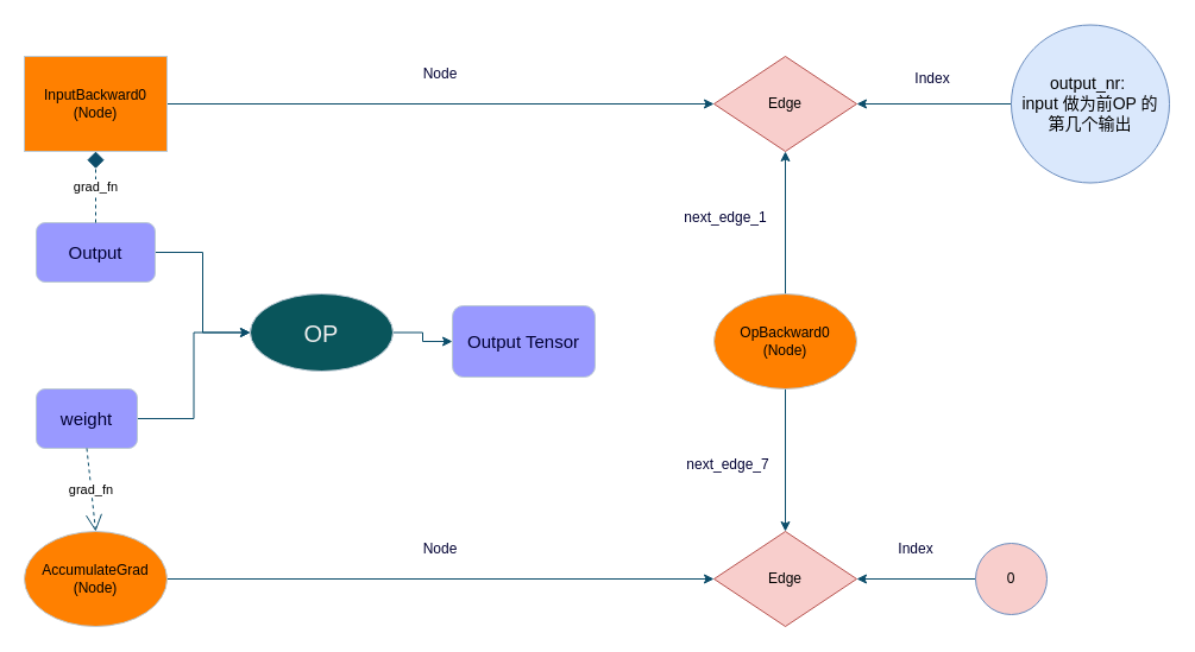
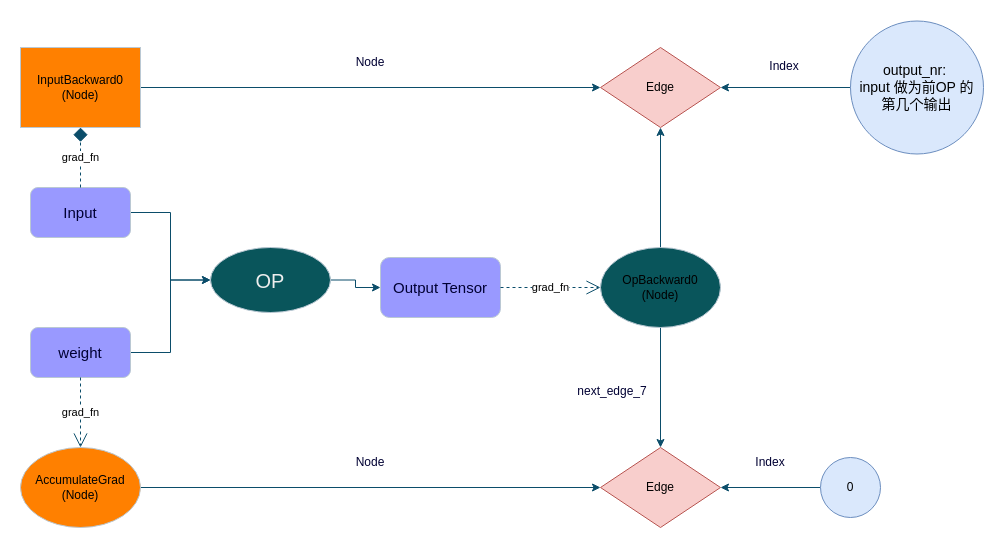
  <mxCell id="0" />
  <mxCell id="1" parent="0" />
  <mxCell id="2" style="edgeStyle=orthogonalEdgeStyle;rounded=0;orthogonalLoop=1;jettySize=auto;html=1;exitX=1;exitY=0.5;exitDx=0;exitDy=0;strokeColor=#0B4D6A;" edge="1" parent="1" source="3" target="4"><mxGeometry relative="1" as="geometry" /></mxCell>
  <mxCell id="3" value="OP" style="ellipse;whiteSpace=wrap;html=1;labelBackgroundColor=none;fillColor=#09555B;strokeColor=#BAC8D3;fontColor=#EEEEEE;fontSize=20;" vertex="1" parent="1"><mxGeometry x="210" y="247" width="120" height="65" as="geometry" /></mxCell>
  <mxCell id="4" value="&lt;font style=&quot;font-size: 15px;&quot; color=&quot;#000033&quot;&gt;Output Tensor&lt;/font&gt;" style="rounded=1;whiteSpace=wrap;html=1;strokeColor=#BAC8D3;fontColor=#EEEEEE;fillColor=#9999FF;" vertex="1" parent="1"><mxGeometry x="380" y="257" width="120" height="60" as="geometry" /></mxCell>
  <mxCell id="5" style="edgeStyle=orthogonalEdgeStyle;rounded=0;orthogonalLoop=1;jettySize=auto;html=1;exitX=1;exitY=0.5;exitDx=0;exitDy=0;strokeColor=#0B4D6A;entryX=0;entryY=0.5;entryDx=0;entryDy=0;" edge="1" parent="1" source="6" target="3"><mxGeometry relative="1" as="geometry" /></mxCell>
- <mxCell id="6" value="&lt;font color=&quot;#000033&quot; style=&quot;font-size: 15px;&quot;&gt;Output&lt;/font&gt;" style="rounded=1;whiteSpace=wrap;html=1;strokeColor=#BAC8D3;fontColor=#EEEEEE;fillColor=#9999FF;" vertex="1" parent="1"><mxGeometry x="30" y="187" width="100" height="50" as="geometry" /></mxCell>
+ <mxCell id="6" value="&lt;font color=&quot;#000033&quot; style=&quot;font-size: 15px;&quot;&gt;Input&lt;/font&gt;" style="rounded=1;whiteSpace=wrap;html=1;strokeColor=#BAC8D3;fontColor=#EEEEEE;fillColor=#9999FF;" vertex="1" parent="1"><mxGeometry x="30" y="187" width="100" height="50" as="geometry" /></mxCell>
  <mxCell id="7" style="edgeStyle=orthogonalEdgeStyle;rounded=0;orthogonalLoop=1;jettySize=auto;html=1;exitX=1;exitY=0.5;exitDx=0;exitDy=0;entryX=0;entryY=0.5;entryDx=0;entryDy=0;strokeColor=#0B4D6A;" edge="1" parent="1" source="8" target="3"><mxGeometry relative="1" as="geometry" /></mxCell>
- <mxCell id="8" value="&lt;font color=&quot;#000033&quot; style=&quot;font-size: 15px;&quot;&gt;weight&lt;/font&gt;" style="rounded=1;whiteSpace=wrap;html=1;strokeColor=#BAC8D3;fontColor=#EEEEEE;fillColor=#9999FF;" vertex="1" parent="1"><mxGeometry x="30" y="327" width="85" height="50" as="geometry" /></mxCell>
+ <mxCell id="8" value="&lt;font color=&quot;#000033&quot; style=&quot;font-size: 15px;&quot;&gt;weight&lt;/font&gt;" style="rounded=1;whiteSpace=wrap;html=1;strokeColor=#BAC8D3;fontColor=#EEEEEE;fillColor=#9999FF;" vertex="1" parent="1"><mxGeometry x="30" y="327" width="100" height="50" as="geometry" /></mxCell>
  <mxCell id="9" style="edgeStyle=orthogonalEdgeStyle;rounded=0;orthogonalLoop=1;jettySize=auto;html=1;exitX=0.5;exitY=0;exitDx=0;exitDy=0;entryX=0.5;entryY=1;entryDx=0;entryDy=0;strokeColor=#0B4D6A;" edge="1" parent="1" source="11" target="13"><mxGeometry relative="1" as="geometry" /></mxCell>
  <mxCell id="10" style="edgeStyle=orthogonalEdgeStyle;rounded=0;orthogonalLoop=1;jettySize=auto;html=1;exitX=0.5;exitY=1;exitDx=0;exitDy=0;strokeColor=#0B4D6A;entryX=0.5;entryY=0;entryDx=0;entryDy=0;" edge="1" parent="1" source="11" target="14"><mxGeometry relative="1" as="geometry"><mxPoint x="660" y="347" as="targetPoint" /></mxGeometry></mxCell>
- <mxCell id="11" value="&lt;font color=&quot;#000000&quot;&gt;OpBackward0&lt;/font&gt;&lt;div&gt;&lt;font color=&quot;#000000&quot;&gt;(Node)&lt;/font&gt;&lt;/div&gt;" style="ellipse;whiteSpace=wrap;html=1;strokeColor=#BAC8D3;fontColor=#EEEEEE;fillColor=#FF8000;" vertex="1" parent="1"><mxGeometry x="600" y="247" width="120" height="80" as="geometry" /></mxCell>
+ <mxCell id="11" value="&lt;font color=&quot;#000000&quot;&gt;OpBackward0&lt;/font&gt;&lt;div&gt;&lt;font color=&quot;#000000&quot;&gt;(Node)&lt;/font&gt;&lt;/div&gt;" style="ellipse;whiteSpace=wrap;html=1;strokeColor=#BAC8D3;fontColor=#EEEEEE;fillColor=#09555b;" vertex="1" parent="1"><mxGeometry x="600" y="247" width="120" height="80" as="geometry" /></mxCell>
+ <mxCell id="12" value="grad_fn" style="endArrow=open;endSize=12;dashed=1;html=1;rounded=0;strokeColor=#0B4D6A;exitX=1;exitY=0.5;exitDx=0;exitDy=0;entryX=0;entryY=0.5;entryDx=0;entryDy=0;" edge="1" parent="1" source="4" target="11"><mxGeometry width="160" relative="1" as="geometry"><mxPoint x="450" y="327" as="sourcePoint" /><mxPoint x="680" y="347" as="targetPoint" /></mxGeometry></mxCell>
  <mxCell id="13" value="Edge" style="rhombus;whiteSpace=wrap;html=1;strokeColor=#b85450;fillColor=#f8cecc;" vertex="1" parent="1"><mxGeometry x="600" y="47" width="120" height="80" as="geometry" /></mxCell>
  <mxCell id="14" value="Edge" style="rhombus;whiteSpace=wrap;html=1;strokeColor=#b85450;fillColor=#f8cecc;" vertex="1" parent="1"><mxGeometry x="600" y="447" width="120" height="80" as="geometry" /></mxCell>
  <mxCell id="15" style="edgeStyle=orthogonalEdgeStyle;rounded=0;orthogonalLoop=1;jettySize=auto;html=1;exitX=1;exitY=0.5;exitDx=0;exitDy=0;entryX=0;entryY=0.5;entryDx=0;entryDy=0;strokeColor=#0B4D6A;" edge="1" parent="1" source="16" target="13"><mxGeometry relative="1" as="geometry" /></mxCell>
  <mxCell id="16" value="&lt;font color=&quot;#000000&quot;&gt;InputBackward0&lt;/font&gt;&lt;div&gt;&lt;font color=&quot;#000000&quot;&gt;(Node)&lt;/font&gt;&lt;/div&gt;" style="whiteSpace=wrap;html=1;strokeColor=#BAC8D3;fontColor=#EEEEEE;fillColor=#FF8000;rounded=0;" vertex="1" parent="1"><mxGeometry x="20" y="47" width="120" height="80" as="geometry" /></mxCell>
  <mxCell id="17" value="grad_fn" style="endArrow=diamond;endSize=12;dashed=1;html=1;rounded=0;strokeColor=#0B4D6A;exitX=0.5;exitY=0;exitDx=0;exitDy=0;entryX=0.5;entryY=1;entryDx=0;entryDy=0;" edge="1" parent="1" source="6" target="16"><mxGeometry width="160" relative="1" as="geometry"><mxPoint x="80" y="127" as="sourcePoint" /><mxPoint x="180" y="127" as="targetPoint" /></mxGeometry></mxCell>
  <mxCell id="18" style="edgeStyle=orthogonalEdgeStyle;rounded=0;orthogonalLoop=1;jettySize=auto;html=1;entryX=0;entryY=0.5;entryDx=0;entryDy=0;strokeColor=#0B4D6A;" edge="1" parent="1" source="19" target="14"><mxGeometry relative="1" as="geometry"><mxPoint x="330" y="487" as="targetPoint" /></mxGeometry></mxCell>
  <mxCell id="19" value="&lt;font color=&quot;#000000&quot;&gt;AccumulateGrad&lt;/font&gt;&lt;div&gt;&lt;font color=&quot;#000000&quot;&gt;(Node)&lt;/font&gt;&lt;/div&gt;" style="ellipse;whiteSpace=wrap;html=1;strokeColor=#BAC8D3;fontColor=#EEEEEE;fillColor=#FF8000;" vertex="1" parent="1"><mxGeometry x="20" y="447" width="120" height="80" as="geometry" /></mxCell>
  <mxCell id="20" style="edgeStyle=orthogonalEdgeStyle;rounded=0;orthogonalLoop=1;jettySize=auto;html=1;exitX=0.5;exitY=1;exitDx=0;exitDy=0;entryX=1;entryY=0.5;entryDx=0;entryDy=0;strokeColor=#0B4D6A;" edge="1" parent="1" source="21" target="14"><mxGeometry relative="1" as="geometry" /></mxCell>
- <mxCell id="21" value="0" style="ellipse;whiteSpace=wrap;html=1;aspect=fixed;strokeColor=#6c8ebf;fillColor=#f8cecc;direction=south;" vertex="1" parent="1"><mxGeometry x="820" y="457" width="60" height="60" as="geometry" /></mxCell>
- <mxCell id="22" value="&lt;font color=&quot;#000033&quot;&gt;next_edge_1&lt;/font&gt;" style="text;html=1;align=center;verticalAlign=middle;whiteSpace=wrap;rounded=0;fontColor=#EEEEEE;" vertex="1" parent="1"><mxGeometry x="570" y="168" width="80" height="30" as="geometry" /></mxCell>
+ <mxCell id="21" value="0" style="ellipse;whiteSpace=wrap;html=1;aspect=fixed;strokeColor=#6c8ebf;fillColor=#dae8fc;direction=south;" vertex="1" parent="1"><mxGeometry x="820" y="457" width="60" height="60" as="geometry" /></mxCell>
  <mxCell id="23" value="&lt;font color=&quot;#000033&quot;&gt;next_edge_7&lt;/font&gt;" style="text;html=1;align=center;verticalAlign=middle;whiteSpace=wrap;rounded=0;fontColor=#EEEEEE;" vertex="1" parent="1"><mxGeometry x="572" y="375.5" width="80" height="30" as="geometry" /></mxCell>
  <mxCell id="24" value="grad_fn" style="endArrow=open;endSize=12;dashed=1;html=1;rounded=0;strokeColor=#0B4D6A;exitX=0.5;exitY=1;exitDx=0;exitDy=0;entryX=0.5;entryY=0;entryDx=0;entryDy=0;" edge="1" parent="1" source="8" target="19"><mxGeometry width="160" relative="1" as="geometry"><mxPoint x="90" y="197" as="sourcePoint" /><mxPoint x="90" y="137" as="targetPoint" /></mxGeometry></mxCell>
  <mxCell id="25" style="edgeStyle=orthogonalEdgeStyle;rounded=0;orthogonalLoop=1;jettySize=auto;html=1;entryX=1;entryY=0.5;entryDx=0;entryDy=0;strokeColor=#0B4D6A;" edge="1" parent="1" source="26" target="13"><mxGeometry relative="1" as="geometry" /></mxCell>
  <mxCell id="26" value="&lt;font style=&quot;font-size: 14px;&quot;&gt;output_nr:&amp;nbsp;&lt;/font&gt;&lt;div style=&quot;font-size: 14px;&quot;&gt;&lt;font style=&quot;font-size: 14px;&quot;&gt;input 做为前OP 的&lt;/font&gt;&lt;/div&gt;&lt;div style=&quot;font-size: 14px;&quot;&gt;&lt;font style=&quot;font-size: 14px;&quot;&gt;第几个输出&lt;/font&gt;&lt;/div&gt;" style="ellipse;whiteSpace=wrap;html=1;aspect=fixed;strokeColor=#6c8ebf;fillColor=#dae8fc;direction=south;" vertex="1" parent="1"><mxGeometry x="850" y="20.5" width="133" height="133" as="geometry" /></mxCell>
  <mxCell id="27" value="&lt;font color=&quot;#000033&quot;&gt;Node&lt;/font&gt;" style="text;html=1;align=center;verticalAlign=middle;whiteSpace=wrap;rounded=0;fontColor=#EEEEEE;" vertex="1" parent="1"><mxGeometry x="330" y="47" width="80" height="30" as="geometry" /></mxCell>
  <mxCell id="28" value="&lt;font color=&quot;#000033&quot;&gt;Node&lt;/font&gt;" style="text;html=1;align=center;verticalAlign=middle;whiteSpace=wrap;rounded=0;fontColor=#EEEEEE;" vertex="1" parent="1"><mxGeometry x="330" y="447" width="80" height="30" as="geometry" /></mxCell>
  <mxCell id="29" value="&lt;font color=&quot;#000033&quot;&gt;Index&lt;/font&gt;" style="text;html=1;align=center;verticalAlign=middle;whiteSpace=wrap;rounded=0;fontColor=#EEEEEE;" vertex="1" parent="1"><mxGeometry x="744" y="51" width="80" height="30" as="geometry" /></mxCell>
  <mxCell id="30" value="&lt;font color=&quot;#000033&quot;&gt;Index&lt;/font&gt;" style="text;html=1;align=center;verticalAlign=middle;whiteSpace=wrap;rounded=0;fontColor=#EEEEEE;" vertex="1" parent="1"><mxGeometry x="730" y="447" width="80" height="30" as="geometry" /></mxCell>
